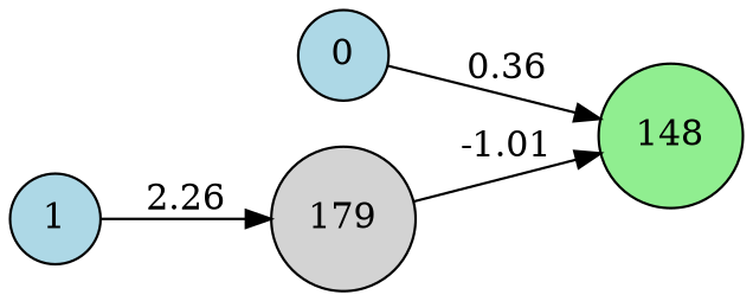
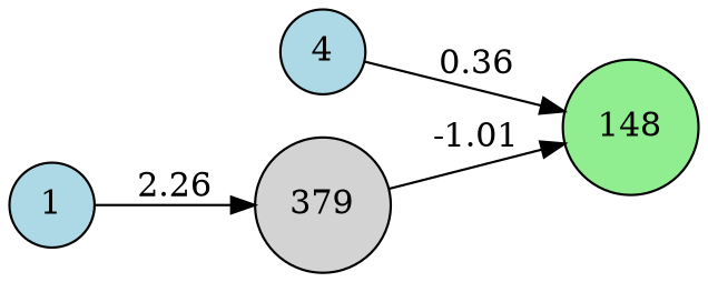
  digraph {
    rankdir=LR
    node [fillcolor=lightblue shape=circle style=filled]
-   n1 [label=0]
+   n1 [label=4]
    n2 [fillcolor=lightgreen label=148]
    n3 [label=1]
-   n4 [fillcolor=lightgray label=179]
+   n4 [fillcolor=lightgray label=379]
    n1 -> n2 [label=0.36]
    n3 -> n4 [label=2.26]
    n4 -> n2 [label=-1.01]
  }
